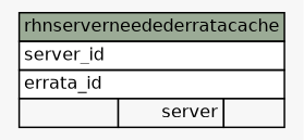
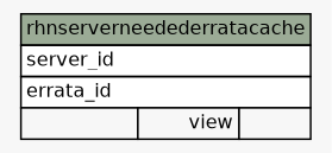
  digraph {
    bgcolor="#f7f7f7"
    fontname=Helvetica
    fontsize=11
    nodesep=0.18
    rankdir=RL
    ranksep=0.46
-   n1 [fontname=Helvetica fontsize=11 label=<     <TABLE BORDER="0" CELLBORDER="1" CELLSPACING="0" BGCOLOR="#ffffff">       <TR><TD COLSPAN="3" BGCOLOR="#9bab96" ALIGN="CENTER">rhnserverneedederratacache</TD></TR>       <TR><TD PORT="server_id" COLSPAN="3" ALIGN="LEFT">server_id</TD></TR>       <TR><TD PORT="errata_id" COLSPAN="3" ALIGN="LEFT">errata_id</TD></TR>       <TR><TD ALIGN="LEFT" BGCOLOR="#f7f7f7">  </TD><TD ALIGN="RIGHT" BGCOLOR="#f7f7f7">server</TD><TD ALIGN="RIGHT" BGCOLOR="#f7f7f7">  </TD></TR>     </TABLE>> shape=plaintext]
+   n1 [fontname=Helvetica fontsize=11 label=<     <TABLE BORDER="0" CELLBORDER="1" CELLSPACING="0" BGCOLOR="#ffffff">       <TR><TD COLSPAN="3" BGCOLOR="#9bab96" ALIGN="CENTER">rhnserverneedederratacache</TD></TR>       <TR><TD PORT="server_id" COLSPAN="3" ALIGN="LEFT">server_id</TD></TR>       <TR><TD PORT="errata_id" COLSPAN="3" ALIGN="LEFT">errata_id</TD></TR>       <TR><TD ALIGN="LEFT" BGCOLOR="#f7f7f7">  </TD><TD ALIGN="RIGHT" BGCOLOR="#f7f7f7">view</TD><TD ALIGN="RIGHT" BGCOLOR="#f7f7f7">  </TD></TR>     </TABLE>> shape=plaintext]
  }
